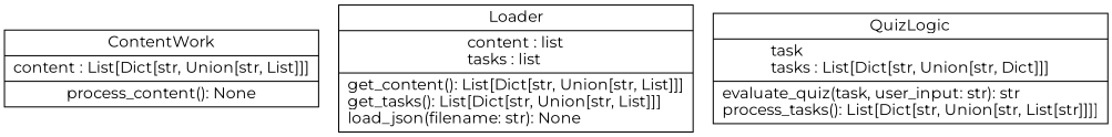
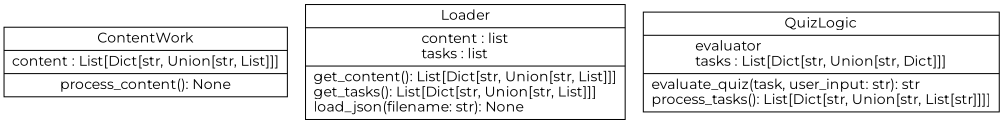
  digraph {
    rankdir=BT
    fontname=Montserrat
    node [color=black fontcolor=black shape=record style=solid fontname=Montserrat]
    n1 [label=<{ContentWork|content : List[Dict[str, Union[str, List]]]<br ALIGN="LEFT"/>|process_content(): None<br ALIGN="LEFT"/>}>]
    n2 [label=<{Loader|content : list<br ALIGN="LEFT"/>tasks : list<br ALIGN="LEFT"/>|get_content(): List[Dict[str, Union[str, List]]]<br ALIGN="LEFT"/>get_tasks(): List[Dict[str, Union[str, List]]]<br ALIGN="LEFT"/>load_json(filename: str): None<br ALIGN="LEFT"/>}>]
-   n3 [label=<{QuizLogic|task<br ALIGN="LEFT"/>tasks : List[Dict[str, Union[str, Dict]]]<br ALIGN="LEFT"/>|evaluate_quiz(task, user_input: str): str<br ALIGN="LEFT"/>process_tasks(): List[Dict[str, Union[str, List[str]]]]<br ALIGN="LEFT"/>}>]
+   n3 [label=<{QuizLogic|evaluator<br ALIGN="LEFT"/>tasks : List[Dict[str, Union[str, Dict]]]<br ALIGN="LEFT"/>|evaluate_quiz(task, user_input: str): str<br ALIGN="LEFT"/>process_tasks(): List[Dict[str, Union[str, List[str]]]]<br ALIGN="LEFT"/>}>]
  }
